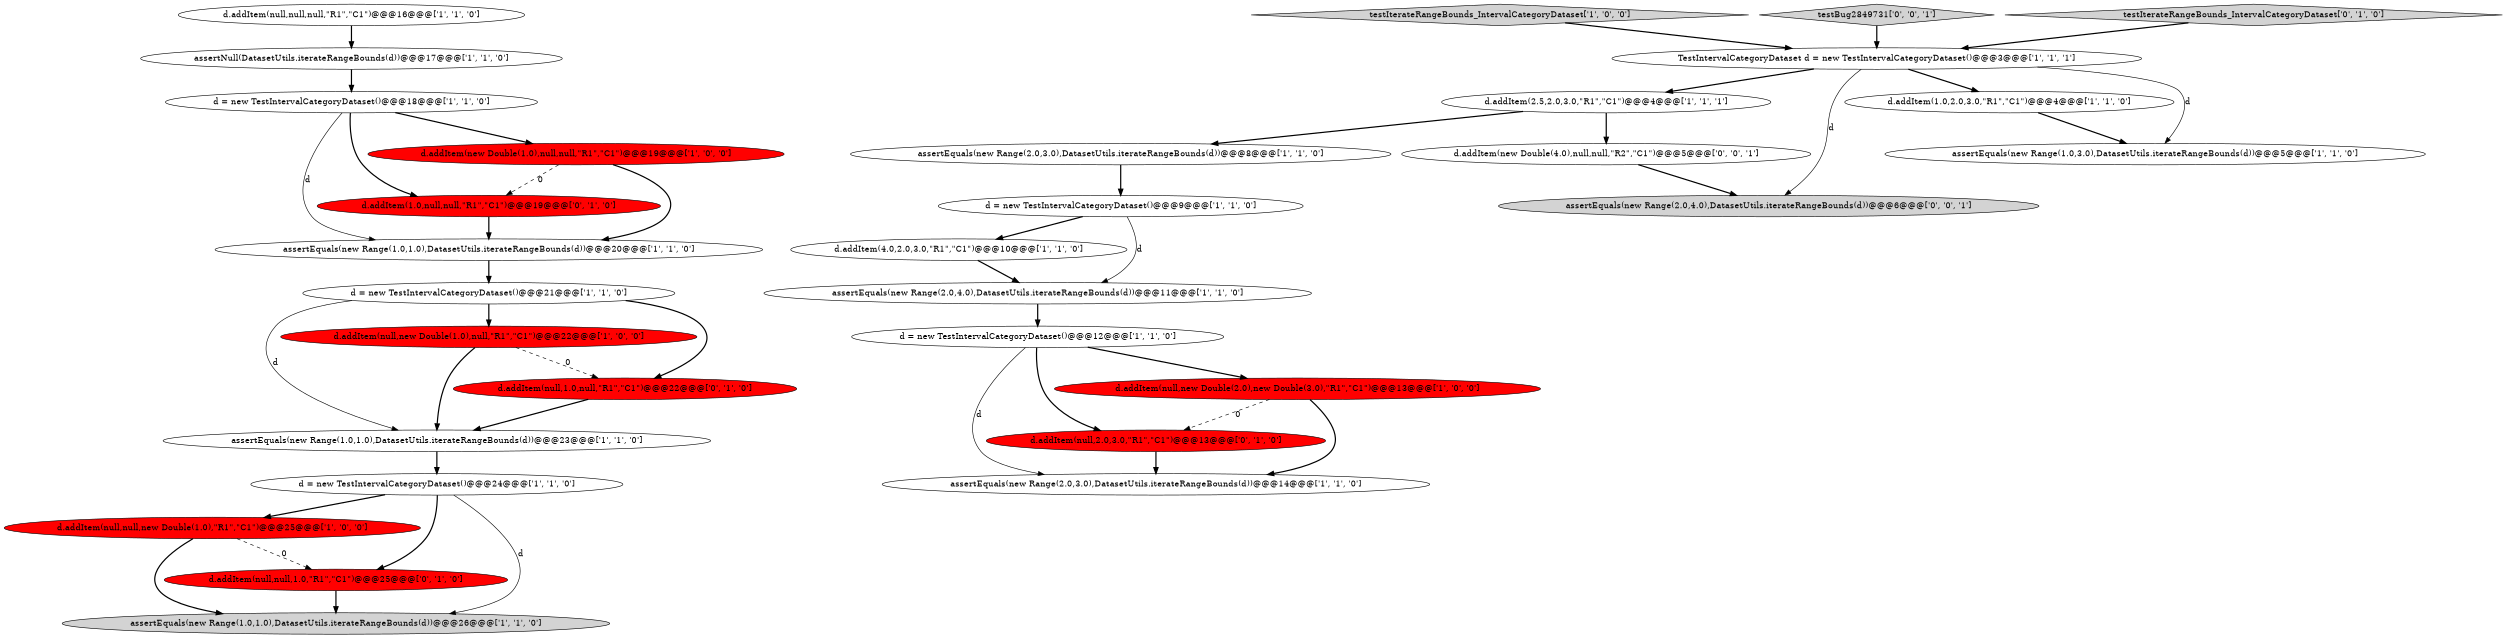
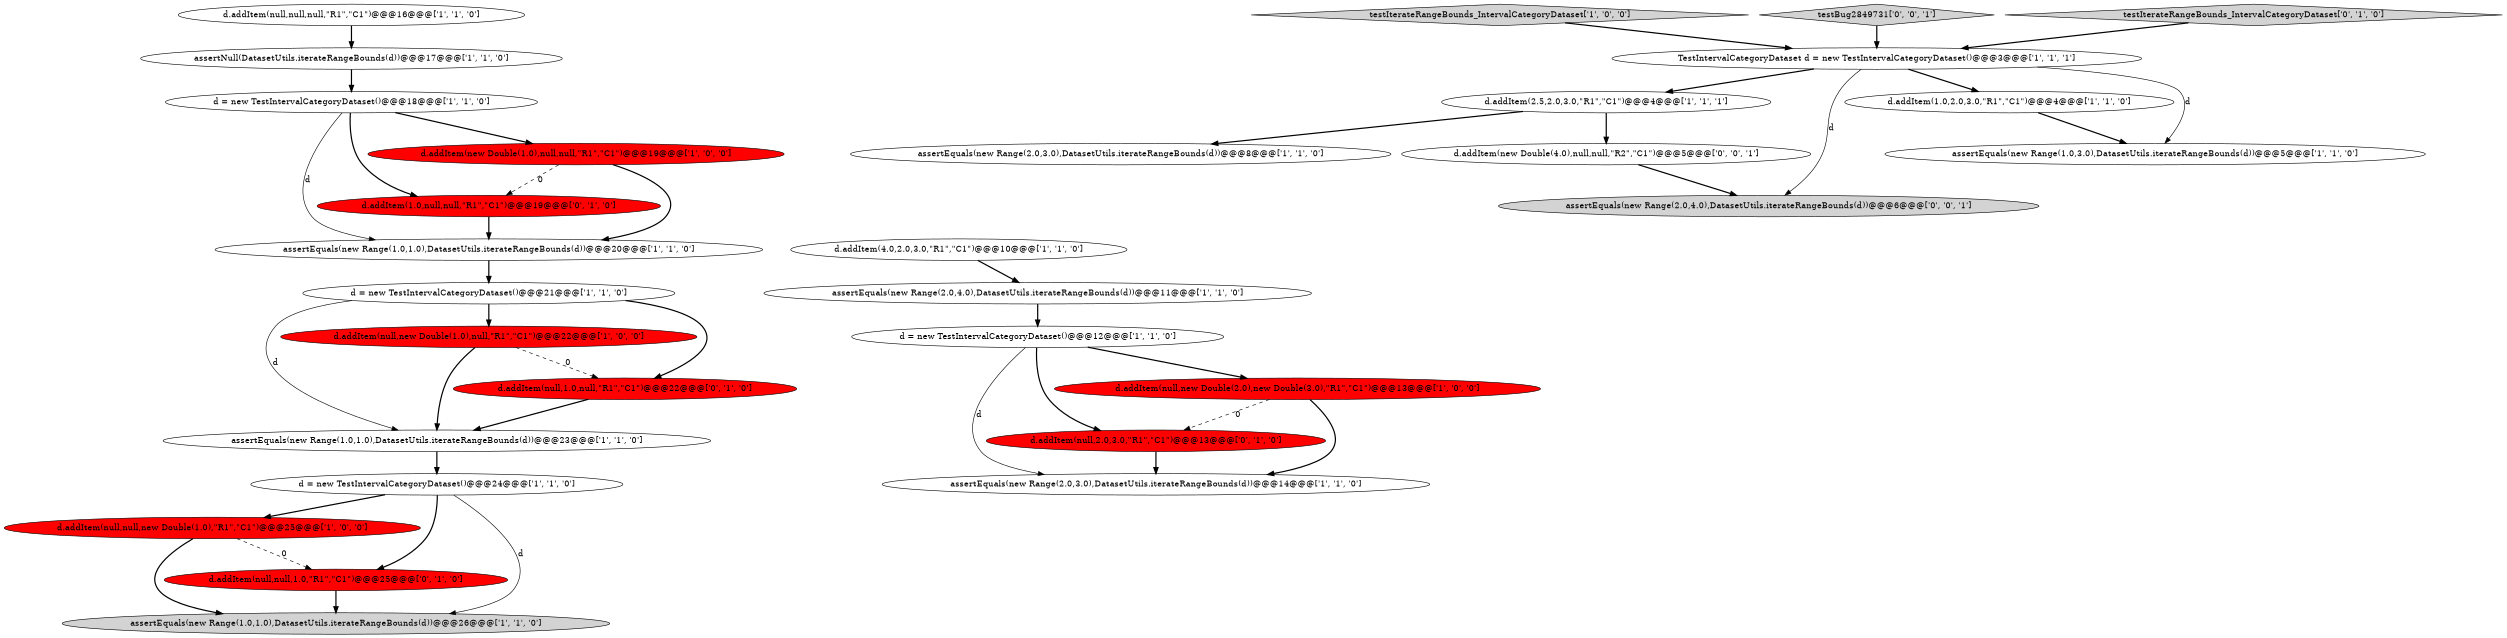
  digraph {
    node [fillcolor=white shape=ellipse style=filled]
    edge [style=bold]
    n1 [fillcolor=red label="d.addItem(null,new Double(1.0),null,\"R1\",\"C1\")@@@22@@@['1', '0', '0']"]
    n2 [label="assertEquals(new Range(1.0,1.0),DatasetUtils.iterateRangeBounds(d))@@@23@@@['1', '1', '0']"]
    n3 [fillcolor=red label="d.addItem(null,1.0,null,\"R1\",\"C1\")@@@22@@@['0', '1', '0']"]
    n4 [label="d = new TestIntervalCategoryDataset()@@@24@@@['1', '1', '0']"]
    n5 [label="assertEquals(new Range(2.0,3.0),DatasetUtils.iterateRangeBounds(d))@@@14@@@['1', '1', '0']"]
    n6 [label="d.addItem(4.0,2.0,3.0,\"R1\",\"C1\")@@@10@@@['1', '1', '0']"]
    n7 [label="assertEquals(new Range(2.0,4.0),DatasetUtils.iterateRangeBounds(d))@@@11@@@['1', '1', '0']"]
    n8 [label="d = new TestIntervalCategoryDataset()@@@12@@@['1', '1', '0']"]
    n9 [fillcolor=lightgray label="testIterateRangeBounds_IntervalCategoryDataset['1', '0', '0']" shape=diamond]
    n10 [label="TestIntervalCategoryDataset d = new TestIntervalCategoryDataset()@@@3@@@['1', '1', '1']"]
    n11 [label="d.addItem(2.5,2.0,3.0,\"R1\",\"C1\")@@@4@@@['1', '1', '1']"]
    n12 [fillcolor=lightgray label="assertEquals(new Range(2.0,4.0),DatasetUtils.iterateRangeBounds(d))@@@6@@@['0', '0', '1']"]
    n13 [label="d.addItem(1.0,2.0,3.0,\"R1\",\"C1\")@@@4@@@['1', '1', '0']"]
    n14 [label="assertEquals(new Range(1.0,3.0),DatasetUtils.iterateRangeBounds(d))@@@5@@@['1', '1', '0']"]
    n15 [label="assertEquals(new Range(1.0,1.0),DatasetUtils.iterateRangeBounds(d))@@@20@@@['1', '1', '0']"]
    n16 [label="d = new TestIntervalCategoryDataset()@@@21@@@['1', '1', '0']"]
    n17 [fillcolor=red label="d.addItem(null,2.0,3.0,\"R1\",\"C1\")@@@13@@@['0', '1', '0']"]
    n18 [fillcolor=red label="d.addItem(null,null,new Double(1.0),\"R1\",\"C1\")@@@25@@@['1', '0', '0']"]
    n19 [fillcolor=red label="d.addItem(null,null,1.0,\"R1\",\"C1\")@@@25@@@['0', '1', '0']"]
    n20 [fillcolor=lightgray label="assertEquals(new Range(1.0,1.0),DatasetUtils.iterateRangeBounds(d))@@@26@@@['1', '1', '0']"]
    n21 [label="d = new TestIntervalCategoryDataset()@@@18@@@['1', '1', '0']"]
    n22 [fillcolor=red label="d.addItem(1.0,null,null,\"R1\",\"C1\")@@@19@@@['0', '1', '0']"]
    n23 [fillcolor=red label="d.addItem(new Double(1.0),null,null,\"R1\",\"C1\")@@@19@@@['1', '0', '0']"]
    n24 [label="assertEquals(new Range(2.0,3.0),DatasetUtils.iterateRangeBounds(d))@@@8@@@['1', '1', '0']"]
-   n25 [label="d = new TestIntervalCategoryDataset()@@@9@@@['1', '1', '0']"]
    n26 [label="d.addItem(new Double(4.0),null,null,\"R2\",\"C1\")@@@5@@@['0', '0', '1']"]
    n27 [fillcolor=lightgray label="testBug2849731['0', '0', '1']" shape=diamond]
    n28 [fillcolor=red label="d.addItem(null,new Double(2.0),new Double(3.0),\"R1\",\"C1\")@@@13@@@['1', '0', '0']"]
    n29 [label="d.addItem(null,null,null,\"R1\",\"C1\")@@@16@@@['1', '1', '0']"]
    n30 [label="assertNull(DatasetUtils.iterateRangeBounds(d))@@@17@@@['1', '1', '0']"]
    n31 [fillcolor=lightgray label="testIterateRangeBounds_IntervalCategoryDataset['0', '1', '0']" shape=diamond]
    n1 -> n2
    n1 -> n3 [label=0 style=dashed]
    n2 -> n4
    n3 -> n2
    n4 -> n18
    n4 -> n19
    n4 -> n20 [label=d style=solid]
    n6 -> n7
    n7 -> n8
    n8 -> n5 [label=d style=solid]
    n8 -> n17
    n8 -> n28
    n9 -> n10
    n10 -> n11
    n10 -> n12 [label=d style=solid]
    n10 -> n13
    n10 -> n14 [label=d style=solid]
    n11 -> n24
    n11 -> n26
    n13 -> n14
    n15 -> n16
    n16 -> n1
    n16 -> n2 [label=d style=solid]
    n16 -> n3
    n17 -> n5
    n18 -> n19 [label=0 style=dashed]
    n18 -> n20
    n19 -> n20
    n21 -> n15 [label=d style=solid]
    n21 -> n22
    n21 -> n23
    n22 -> n15
    n23 -> n15
    n23 -> n22 [label=0 style=dashed]
-   n24 -> n25
-   n25 -> n6
-   n25 -> n7 [label=d style=solid]
    n26 -> n12
    n27 -> n10
    n28 -> n5
    n28 -> n17 [label=0 style=dashed]
    n29 -> n30
    n30 -> n21
    n31 -> n10
  }
